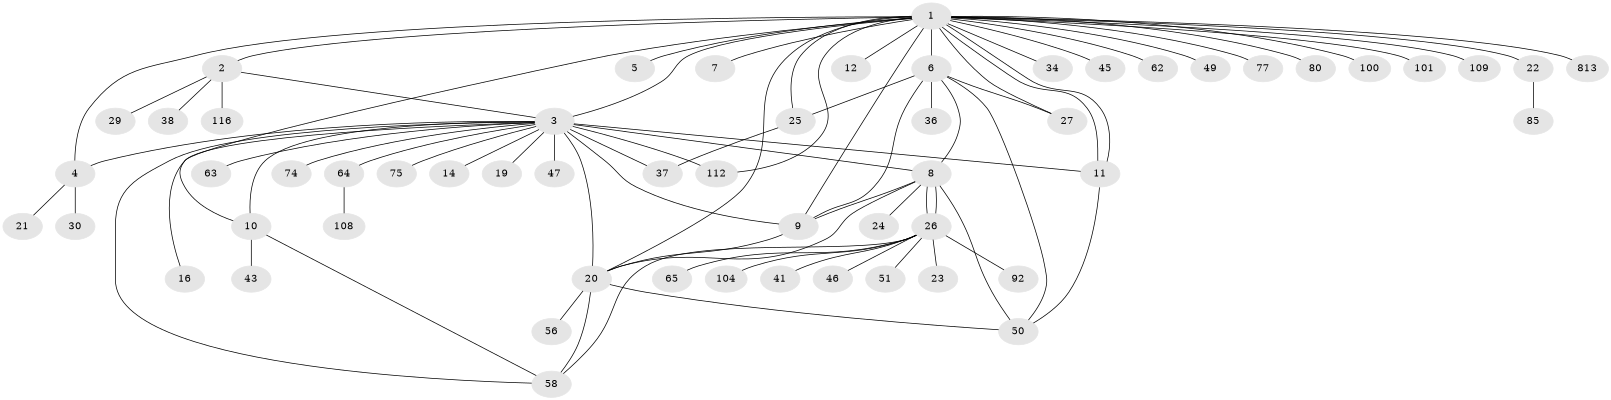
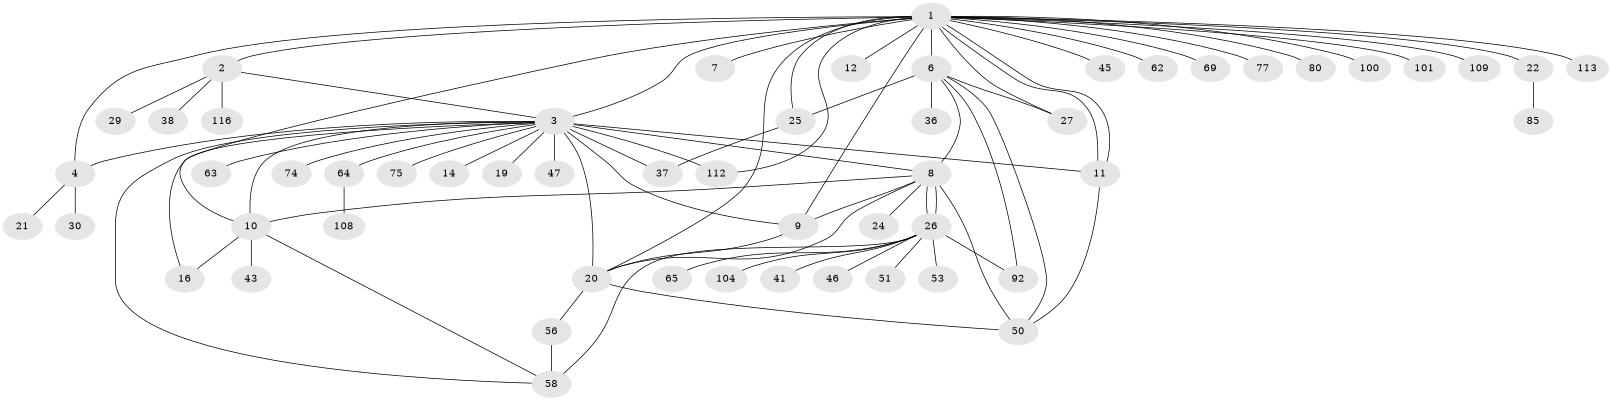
  graph {
    node [color=gray90 style=filled]
    1 [super="+13"]
    2
    3 [super="+32"]
    4 [super="+28"]
-   5
    6 [super="+55"]
    7
    9 [super="+61+71+99+78+17"]
    10 [super="+83+87+115+73+15"]
    11 [super="+39"]
    12
    20 [super="+33+23"]
    22
    25 [super="+54+111"]
    27
-   34
    45 [super="+60"]
    62
-   69 [super="+106" label=49]
+   69 [super="+106"]
    77
    80
    100
    101
    109 [super="+114"]
    112
-   113 [label=813]
+   113
    29
    38
    116
    8 [super="+18+57+31+79+96"]
    14
    16
    19 [super="+52"]
    37
    47
    58 [super="+70+97+72"]
    63
    64
    74
    75
    21
    30
    36
    50 [super="+76+89"]
    43
    56
    85
    24
    26 [super="+59"]
    108
    41
    46
    51
-   53 [super="+66" label=23]
+   53 [super="+66"]
    65
    92
    104
    1 -- 2
    1 -- 3 [weight=2]
    1 -- 4
-   1 -- 5
    1 -- 6 [weight=2]
    1 -- 7
    1 -- 9 [weight=2]
    1 -- 10
    1 -- 11
    1 -- 11
    1 -- 12
    1 -- 20 [weight=2]
    1 -- 22
    1 -- 25
    1 -- 27
-   1 -- 34
    1 -- 45
    1 -- 62
    1 -- 69
    1 -- 77
    1 -- 80
    1 -- 100
    1 -- 101
    1 -- 109
    1 -- 112
    1 -- 113
    2 -- 3
    2 -- 29
    2 -- 38
    2 -- 116
    3 -- 4
    3 -- 9 [weight=2]
    3 -- 10
    3 -- 11
    3 -- 20 [weight=2]
    3 -- 112
    3 -- 8 [weight=2]
    3 -- 14
    3 -- 16
    3 -- 19
    3 -- 37
    3 -- 47
    3 -- 58
    3 -- 63
    3 -- 64
    3 -- 74
    3 -- 75
    4 -- 21
    4 -- 30
-   6 -- 9
+   6 -- 92
    6 -- 25
    6 -- 27
    6 -- 8 [weight=2]
    6 -- 36
    6 -- 50
    9 -- 20
+   10 -- 16
    10 -- 58
    10 -- 43
    11 -- 50
-   20 -- 58
+   56 -- 58
    20 -- 50
    20 -- 56
    22 -- 85
    25 -- 37
    8 -- 9
+   8 -- 10
    8 -- 20
    8 -- 50
    8 -- 24
    8 -- 26
    8 -- 26
    64 -- 108
    26 -- 58
    26 -- 41
    26 -- 46
    26 -- 51
    26 -- 53
    26 -- 65
    26 -- 92
    26 -- 104
  }
